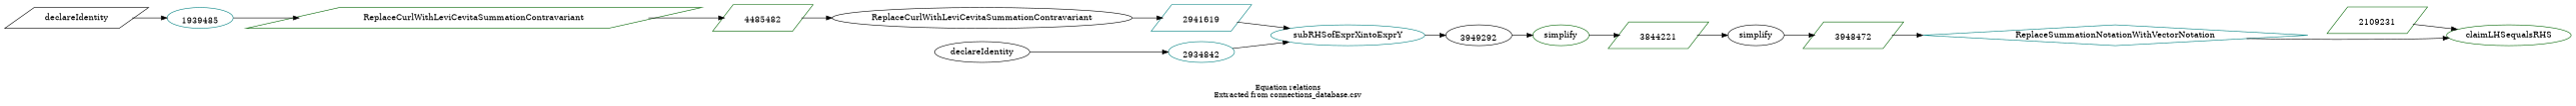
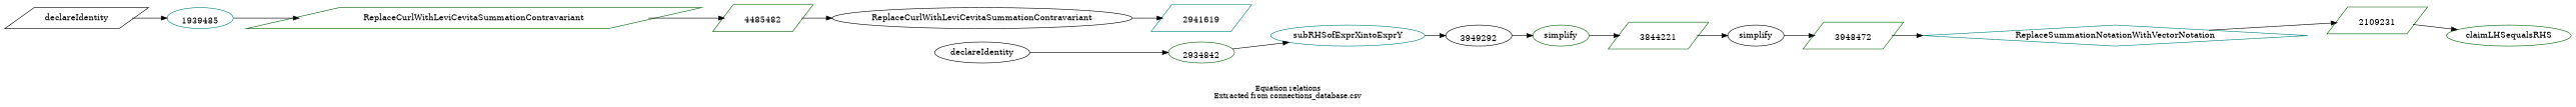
  digraph {
    fontsize=12
    label="Equation relations\nExtracted from connections_database.csv"
    rankdir=LR
    node [color=darkgreen shape=ellipse]
    n1 [color=black label=declareIdentity shape=parallelogram]
    1939485 [color=teal labelloc=b]
    n3 [label=ReplaceCurlWithLeviCevitaSummationContravariant shape=parallelogram]
    n4 [label=4485482 labelloc=b shape=parallelogram]
    n5 [color=black label=ReplaceCurlWithLeviCevitaSummationContravariant]
    n6 [color=teal label=2941619 labelloc=b shape=parallelogram]
    n7 [color=teal label=subRHSofExprXintoExprY]
    3949292 [color=black labelloc=b]
    n9 [color=black label=declareIdentity]
-   2934842 [color=teal labelloc=b]
+   2934842 [labelloc=b]
    n11 [label=simplify]
    3844221 [labelloc=b shape=parallelogram]
    n13 [color=black label=simplify]
    3948472 [labelloc=b shape=parallelogram]
    n15 [color=teal label=ReplaceSummationNotationWithVectorNotation shape=diamond]
    2109231 [labelloc=b shape=parallelogram]
    n17 [label=claimLHSequalsRHS]
    n1 -> 1939485
    1939485 -> n3
    n3 -> n4
    n4 -> n5
    n5 -> n6
-   n6 -> n7
    n7 -> 3949292
    3949292 -> n11
    n9 -> 2934842
    2934842 -> n7
    n11 -> 3844221
    3844221 -> n13
    n13 -> 3948472
    3948472 -> n15
-   n15 -> n17
+   n15 -> 2109231
    2109231 -> n17
  }
